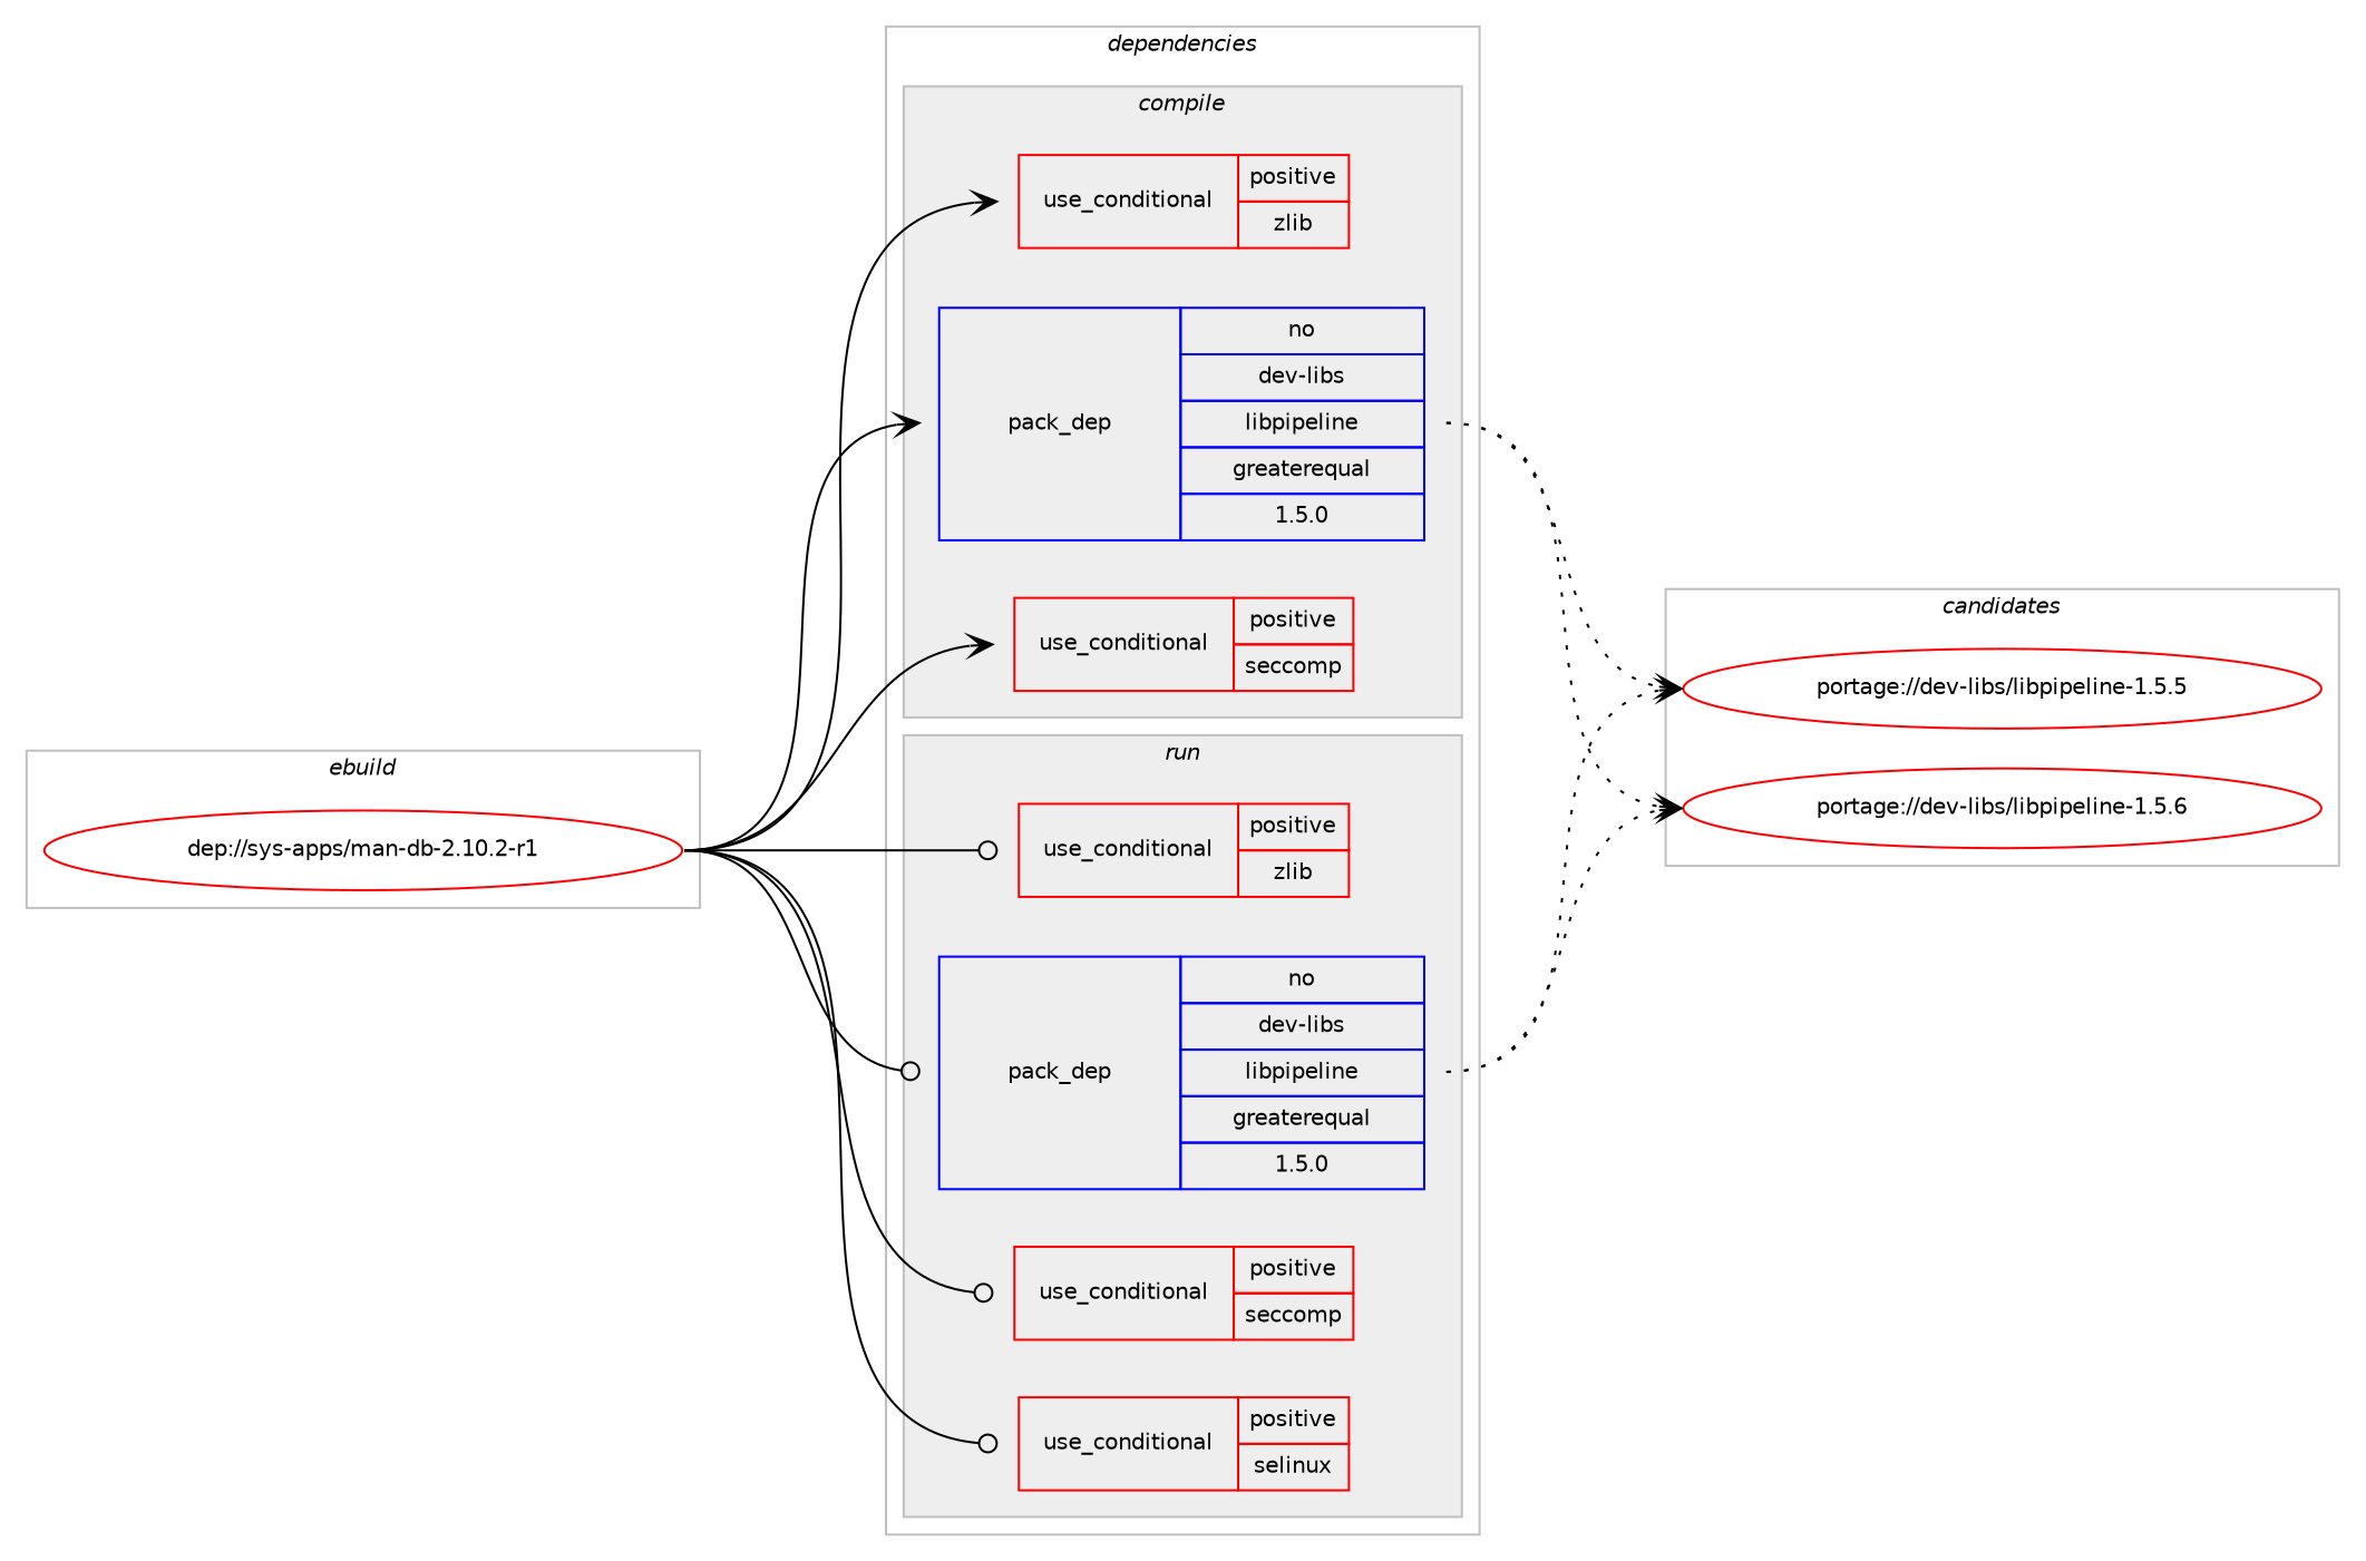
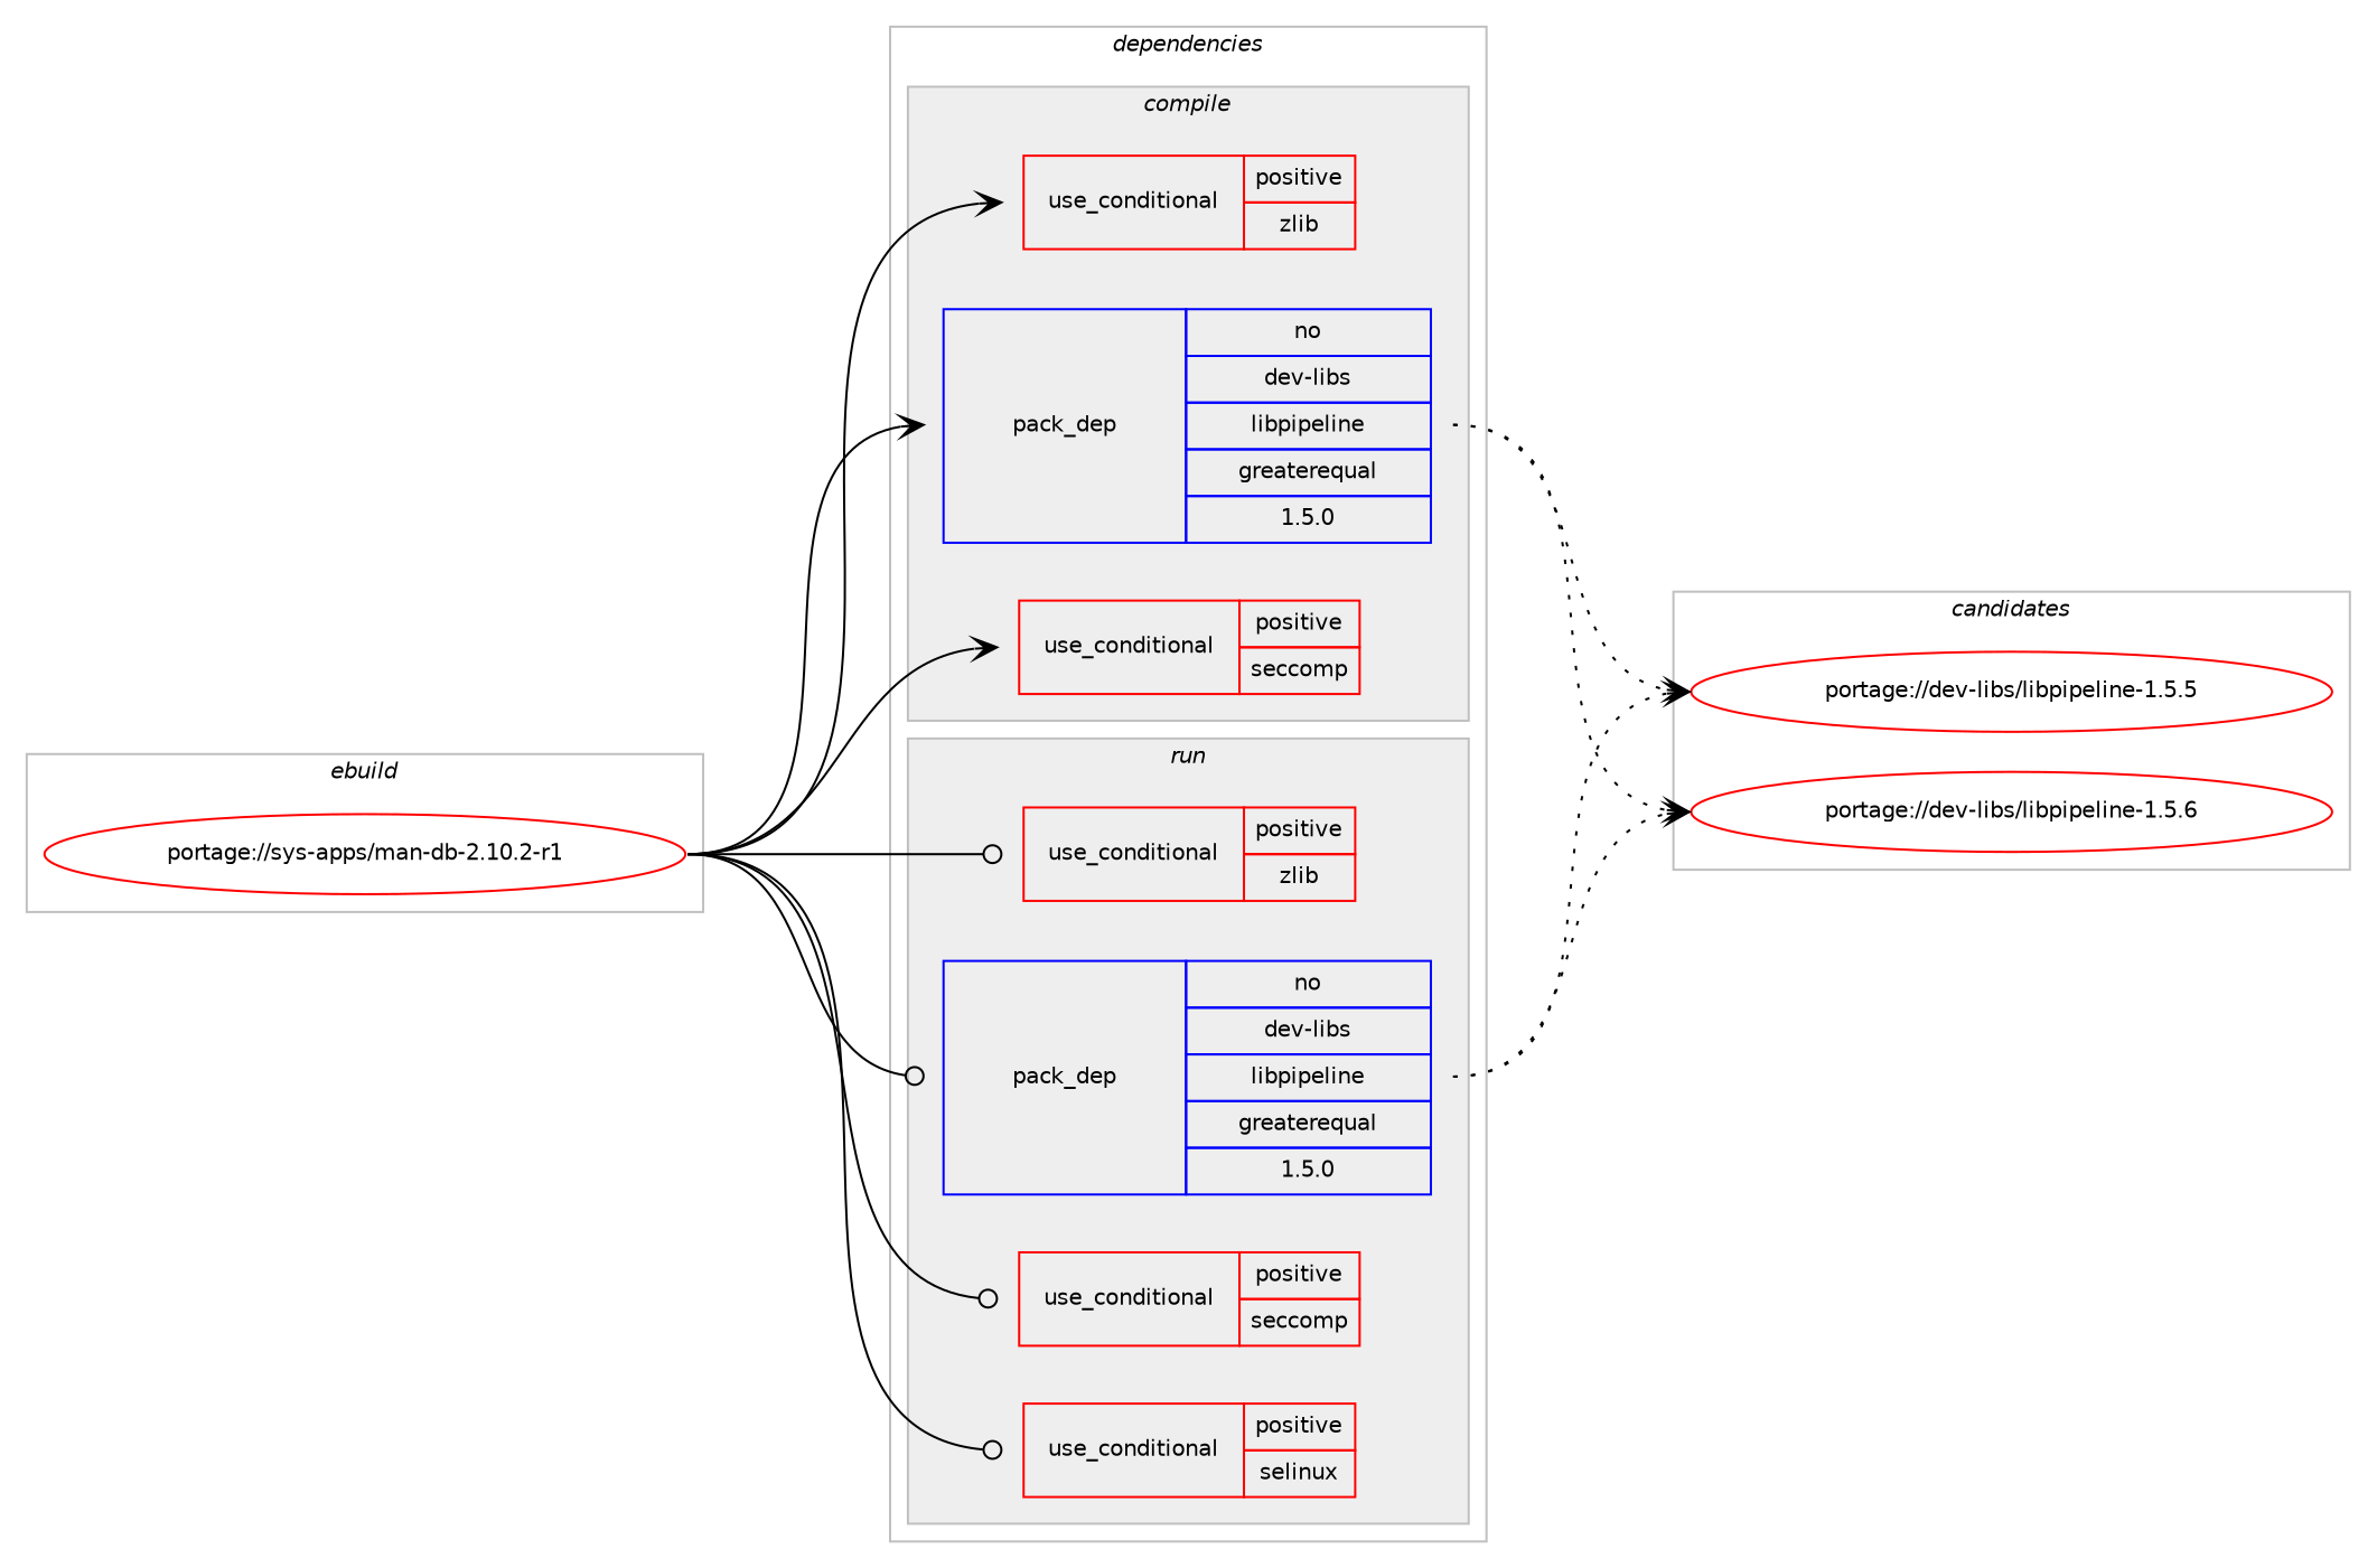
  digraph {
    compound=true
    concentrate=true
    fontname=Helvetica
    fontsize=10
    newrank=true
    rankdir=LR
    ranksep=1.5
    node [color=red fontname=Helvetica fontsize=10 shape=none]
    edge [arrowhead=vee headport=w style=solid tailport=e weight=20]
-   n1 [label="dep://sys-apps/man-db-2.10.2-r1" width=4 shape=""]
+   n1 [label="portage://sys-apps/man-db-2.10.2-r1" width=4 shape=""]
    n2 [label=<<TABLE BORDER="0" CELLBORDER="1" CELLSPACING="0" CELLPADDING="4"><TR><TD ROWSPAN="3" CELLPADDING="10">use_conditional</TD></TR><TR><TD>positive</TD></TR><TR><TD>seccomp</TD></TR></TABLE>>]
    n3 [label=<<TABLE BORDER="0" CELLBORDER="1" CELLSPACING="0" CELLPADDING="4"><TR><TD ROWSPAN="3" CELLPADDING="10">use_conditional</TD></TR><TR><TD>positive</TD></TR><TR><TD>zlib</TD></TR></TABLE>>]
    n4 [color=blue label=<<TABLE BORDER="0" CELLBORDER="1" CELLSPACING="0" CELLPADDING="4" WIDTH="220"><TR><TD ROWSPAN="6" CELLPADDING="30">pack_dep</TD></TR><TR><TD WIDTH="110">no</TD></TR><TR><TD>dev-libs</TD></TR><TR><TD>libpipeline</TD></TR><TR><TD>greaterequal</TD></TR><TR><TD>1.5.0</TD></TR></TABLE>>]
    n5 [label=<<TABLE BORDER="0" CELLBORDER="1" CELLSPACING="0" CELLPADDING="4"><TR><TD ROWSPAN="3" CELLPADDING="10">use_conditional</TD></TR><TR><TD>positive</TD></TR><TR><TD>seccomp</TD></TR></TABLE>>]
    n6 [label=<<TABLE BORDER="0" CELLBORDER="1" CELLSPACING="0" CELLPADDING="4"><TR><TD ROWSPAN="3" CELLPADDING="10">use_conditional</TD></TR><TR><TD>positive</TD></TR><TR><TD>selinux</TD></TR></TABLE>>]
    n7 [label=<<TABLE BORDER="0" CELLBORDER="1" CELLSPACING="0" CELLPADDING="4"><TR><TD ROWSPAN="3" CELLPADDING="10">use_conditional</TD></TR><TR><TD>positive</TD></TR><TR><TD>zlib</TD></TR></TABLE>>]
    n8 [color=blue label=<<TABLE BORDER="0" CELLBORDER="1" CELLSPACING="0" CELLPADDING="4" WIDTH="220"><TR><TD ROWSPAN="6" CELLPADDING="30">pack_dep</TD></TR><TR><TD WIDTH="110">no</TD></TR><TR><TD>dev-libs</TD></TR><TR><TD>libpipeline</TD></TR><TR><TD>greaterequal</TD></TR><TR><TD>1.5.0</TD></TR></TABLE>>]
    n9 [label="portage://dev-libs/libpipeline-1.5.5" width=4 shape=""]
    n10 [label="portage://dev-libs/libpipeline-1.5.6" width=4 shape=""]
    subgraph cluster_1 {
      color=gray
      label=<<i>ebuild</i>>
      rank=same
      n1
    }
    subgraph cluster_2 {
      color=gray
      label=<<i>dependencies</i>>
      subgraph cluster_3 {
        color=gray
        fillcolor="#eeeeee"
        label=<<i>compile</i>>
        style=filled
        subgraph sub_4 {
          color=gray
          fillcolor="#eeeeee"
          label=<<i>compile</i>>
          style=filled
          n2
        }
        subgraph sub_5 {
          color=gray
          fillcolor="#eeeeee"
          label=<<i>compile</i>>
          style=filled
          n3
        }
        subgraph sub_6 {
          color=gray
          fillcolor="#eeeeee"
          label=<<i>compile</i>>
          style=filled
          n4
        }
      }
      subgraph cluster_7 {
        color=gray
        fillcolor="#eeeeee"
        label=<<i>compile and run</i>>
        style=filled
      }
      subgraph cluster_8 {
        color=gray
        fillcolor="#eeeeee"
        label=<<i>run</i>>
        style=filled
        subgraph sub_9 {
          color=gray
          fillcolor="#eeeeee"
          label=<<i>run</i>>
          style=filled
          n5
        }
        subgraph sub_10 {
          color=gray
          fillcolor="#eeeeee"
          label=<<i>run</i>>
          style=filled
          n6
        }
        subgraph sub_11 {
          color=gray
          fillcolor="#eeeeee"
          label=<<i>run</i>>
          style=filled
          n7
        }
        subgraph sub_12 {
          color=gray
          fillcolor="#eeeeee"
          label=<<i>run</i>>
          style=filled
          n8
        }
      }
    }
    subgraph cluster_13 {
      color=gray
      label=<<i>candidates</i>>
      rank=same
      subgraph sub_14 {
        color=black
        label=<<i>candidates</i>>
        nodesep=1
        rank=same
        n9
        n10
      }
      subgraph sub_15 {
        color=black
        label=<<i>candidates</i>>
        nodesep=1
        rank=same
        n9
        n10
      }
    }
    n1 -> n2
    n1 -> n3
    n1 -> n4
    n1 -> n5 [arrowhead=odot]
    n1 -> n6 [arrowhead=odot]
    n1 -> n7 [arrowhead=odot]
    n1 -> n8 [arrowhead=odot]
    n4 -> n9 [style=dotted weight=100]
    n4 -> n10 [style=dotted weight=100]
    n8 -> n9 [style=dotted weight=100]
    n8 -> n10 [style=dotted weight=100]
  }
